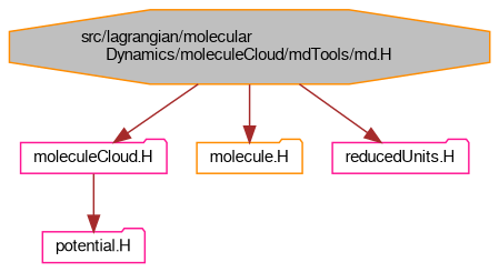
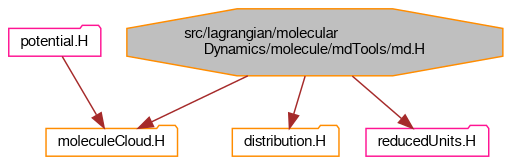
  digraph {
    node [color=deeppink fontname=FreeSans fontsize=10 shape=folder]
    edge [color=brown fontname=FreeSans fontsize=10 labelfontname=FreeSans labelfontsize=10 style=solid]
-   n1 [color=darkorange fillcolor=grey75 fontcolor=black height=0.2 label="src/lagrangian/molecular\lDynamics/moleculeCloud/mdTools/md.H" shape=octagon style=filled width=0.4]
-   n2 [height=0.2 label="moleculeCloud.H" width=0.4]
-   n3 [color=darkorange height=0.2 label="molecule.H" width=0.4]
+   n1 [color=darkorange fillcolor=grey75 fontcolor=black height=0.2 label="src/lagrangian/molecular\lDynamics/molecule/mdTools/md.H" shape=octagon style=filled width=0.4]
+   n2 [color=darkorange height=0.2 label="moleculeCloud.H" width=0.4]
+   n3 [color=darkorange height=0.2 label="distribution.H" width=0.4]
    n4 [height=0.2 label="reducedUnits.H" width=0.4]
    n5 [height=0.2 label="potential.H" width=0.4]
    n1 -> n2
    n1 -> n3
    n1 -> n4
-   n2 -> n5
+   n5 -> n2
  }
